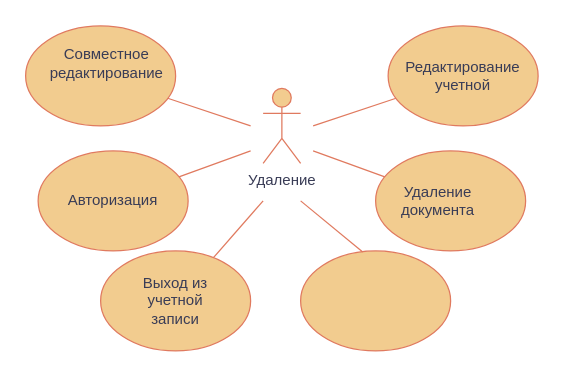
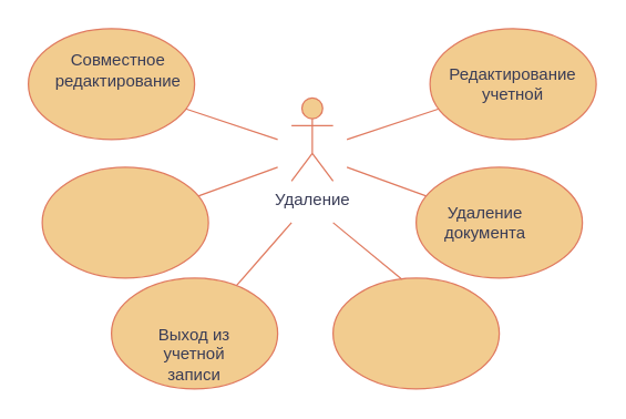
  <mxCell id="0" />
  <mxCell id="1" parent="0" />
  <mxCell id="2" value="Удаление" style="shape=umlActor;verticalLabelPosition=bottom;verticalAlign=top;html=1;outlineConnect=0;rounded=0;labelBackgroundColor=none;fillColor=#F2CC8F;strokeColor=#E07A5F;fontColor=#393C56;" vertex="1" parent="1"><mxGeometry x="210" y="70" width="30" height="60" as="geometry" /></mxCell>
  <mxCell id="3" value="" style="endArrow=none;html=1;rounded=0;labelBackgroundColor=none;strokeColor=#E07A5F;fontColor=default;" edge="1" parent="1" target="11"><mxGeometry width="50" height="50" relative="1" as="geometry"><mxPoint x="200" y="120" as="sourcePoint" /><mxPoint x="200" y="140" as="targetPoint" /></mxGeometry></mxCell>
  <mxCell id="4" value="" style="endArrow=none;html=1;rounded=0;labelBackgroundColor=none;strokeColor=#E07A5F;fontColor=default;" edge="1" parent="1" target="19"><mxGeometry width="50" height="50" relative="1" as="geometry"><mxPoint x="250" y="100" as="sourcePoint" /><mxPoint x="290" y="40" as="targetPoint" /></mxGeometry></mxCell>
  <mxCell id="5" value="" style="endArrow=none;html=1;rounded=0;labelBackgroundColor=none;strokeColor=#E07A5F;fontColor=default;" edge="1" parent="1" target="8"><mxGeometry width="50" height="50" relative="1" as="geometry"><mxPoint x="200" y="100" as="sourcePoint" /><mxPoint x="150" y="20" as="targetPoint" /></mxGeometry></mxCell>
  <mxCell id="6" value="" style="endArrow=none;html=1;rounded=0;labelBackgroundColor=none;strokeColor=#E07A5F;fontColor=default;" edge="1" parent="1" target="16"><mxGeometry width="50" height="50" relative="1" as="geometry"><mxPoint x="250" y="120" as="sourcePoint" /><mxPoint x="330" y="100" as="targetPoint" /></mxGeometry></mxCell>
  <mxCell id="7" value="" style="group;rounded=0;labelBackgroundColor=none;fontColor=#393C56;" connectable="0" vertex="1" parent="1"><mxGeometry x="20" y="20" width="120" height="80" as="geometry" /></mxCell>
  <mxCell id="8" value="" style="ellipse;whiteSpace=wrap;html=1;rounded=0;labelBackgroundColor=none;fillColor=#F2CC8F;strokeColor=#E07A5F;fontColor=#393C56;" vertex="1" parent="7"><mxGeometry width="120" height="80" as="geometry" /></mxCell>
  <mxCell id="9" value="Совместное редактирование" style="text;html=1;align=center;verticalAlign=middle;whiteSpace=wrap;rounded=0;labelBackgroundColor=none;fontColor=#393C56;" vertex="1" parent="7"><mxGeometry x="35" y="15" width="60" height="30" as="geometry" /></mxCell>
  <mxCell id="10" value="" style="group;rounded=0;labelBackgroundColor=none;fontColor=#393C56;" connectable="0" vertex="1" parent="1"><mxGeometry x="30" y="120" width="120" height="80" as="geometry" /></mxCell>
  <mxCell id="11" value="" style="ellipse;whiteSpace=wrap;html=1;rounded=0;labelBackgroundColor=none;fillColor=#F2CC8F;strokeColor=#E07A5F;fontColor=#393C56;" vertex="1" parent="10"><mxGeometry width="120" height="80" as="geometry" /></mxCell>
- <mxCell id="12" value="Авторизация" style="text;html=1;align=center;verticalAlign=middle;whiteSpace=wrap;rounded=0;labelBackgroundColor=none;fontColor=#393C56;" vertex="1" parent="10"><mxGeometry x="30" y="25" width="60" height="30" as="geometry" /></mxCell>
  <mxCell id="13" value="" style="group;rounded=0;labelBackgroundColor=none;fontColor=#393C56;" connectable="0" vertex="1" parent="1"><mxGeometry x="240" y="200" width="120" height="80" as="geometry" /></mxCell>
  <mxCell id="14" value="" style="ellipse;whiteSpace=wrap;html=1;rounded=0;labelBackgroundColor=none;fillColor=#F2CC8F;strokeColor=#E07A5F;fontColor=#393C56;" vertex="1" parent="13"><mxGeometry width="120" height="80" as="geometry" /></mxCell>
  <mxCell id="15" value="" style="group;rounded=0;labelBackgroundColor=none;fontColor=#393C56;" connectable="0" vertex="1" parent="1"><mxGeometry x="300" y="120" width="120" height="80" as="geometry" /></mxCell>
  <mxCell id="16" value="" style="ellipse;whiteSpace=wrap;html=1;rounded=0;labelBackgroundColor=none;fillColor=#F2CC8F;strokeColor=#E07A5F;fontColor=#393C56;" vertex="1" parent="15"><mxGeometry width="120" height="80" as="geometry" /></mxCell>
  <mxCell id="17" value="Удаление документа" style="text;html=1;align=center;verticalAlign=middle;whiteSpace=wrap;rounded=0;labelBackgroundColor=none;fontColor=#393C56;" vertex="1" parent="15"><mxGeometry x="20" y="25" width="60" height="30" as="geometry" /></mxCell>
  <mxCell id="18" value="" style="group;rounded=0;labelBackgroundColor=none;fontColor=#393C56;" connectable="0" vertex="1" parent="1"><mxGeometry x="310" y="20" width="120" height="80" as="geometry" /></mxCell>
  <mxCell id="19" value="" style="ellipse;whiteSpace=wrap;html=1;rounded=0;labelBackgroundColor=none;fillColor=#F2CC8F;strokeColor=#E07A5F;fontColor=#393C56;" vertex="1" parent="18"><mxGeometry width="120" height="80" as="geometry" /></mxCell>
  <mxCell id="20" value="Редактирование учетной" style="text;html=1;align=center;verticalAlign=middle;whiteSpace=wrap;rounded=0;labelBackgroundColor=none;fontColor=#393C56;" vertex="1" parent="18"><mxGeometry x="30" y="25" width="60" height="30" as="geometry" /></mxCell>
  <mxCell id="21" value="" style="endArrow=none;html=1;rounded=0;labelBackgroundColor=none;strokeColor=#E07A5F;fontColor=default;" edge="1" parent="1" target="23"><mxGeometry width="50" height="50" relative="1" as="geometry"><mxPoint x="210" y="160" as="sourcePoint" /><mxPoint x="200" y="220" as="targetPoint" /></mxGeometry></mxCell>
  <mxCell id="22" value="" style="group;rounded=0;labelBackgroundColor=none;fontColor=#393C56;" connectable="0" vertex="1" parent="1"><mxGeometry x="80" y="200" width="120" height="80" as="geometry" /></mxCell>
  <mxCell id="23" value="" style="ellipse;whiteSpace=wrap;html=1;rounded=0;labelBackgroundColor=none;fillColor=#F2CC8F;strokeColor=#E07A5F;fontColor=#393C56;" vertex="1" parent="22"><mxGeometry width="120" height="80" as="geometry" /></mxCell>
- <mxCell id="24" value="Выход из учетной записи" style="text;html=1;align=center;verticalAlign=middle;whiteSpace=wrap;rounded=0;labelBackgroundColor=none;fontColor=#393C56;" vertex="1" parent="22"><mxGeometry x="30" y="25" width="60" height="30" as="geometry" /></mxCell>
+ <mxCell id="24" value="Выход из учетной записи" style="text;html=1;align=center;verticalAlign=middle;whiteSpace=wrap;rounded=0;labelBackgroundColor=none;fontColor=#393C56;" vertex="1" parent="22"><mxGeometry x="30" y="40" width="60" height="30" as="geometry" /></mxCell>
  <mxCell id="25" value="" style="endArrow=none;html=1;rounded=0;strokeColor=#E07A5F;fontColor=#393C56;fillColor=#F2CC8F;entryX=0.414;entryY=0.012;entryDx=0;entryDy=0;entryPerimeter=0;" edge="1" parent="1" target="14"><mxGeometry width="50" height="50" relative="1" as="geometry"><mxPoint x="240" y="160" as="sourcePoint" /><mxPoint x="264" y="120" as="targetPoint" /></mxGeometry></mxCell>
